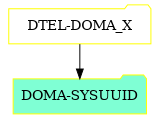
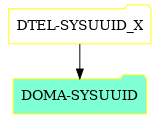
  digraph {
    node [color=yellow shape=folder style=filled]
-   "DTEL-SYSUUID_X" [fillcolor=white label="DTEL-DOMA_X"]
+   "DTEL-SYSUUID_X" [fillcolor=white]
    "DOMA-SYSUUID" [fillcolor=aquamarine]
    "DTEL-SYSUUID_X" -> "DOMA-SYSUUID"
  }
